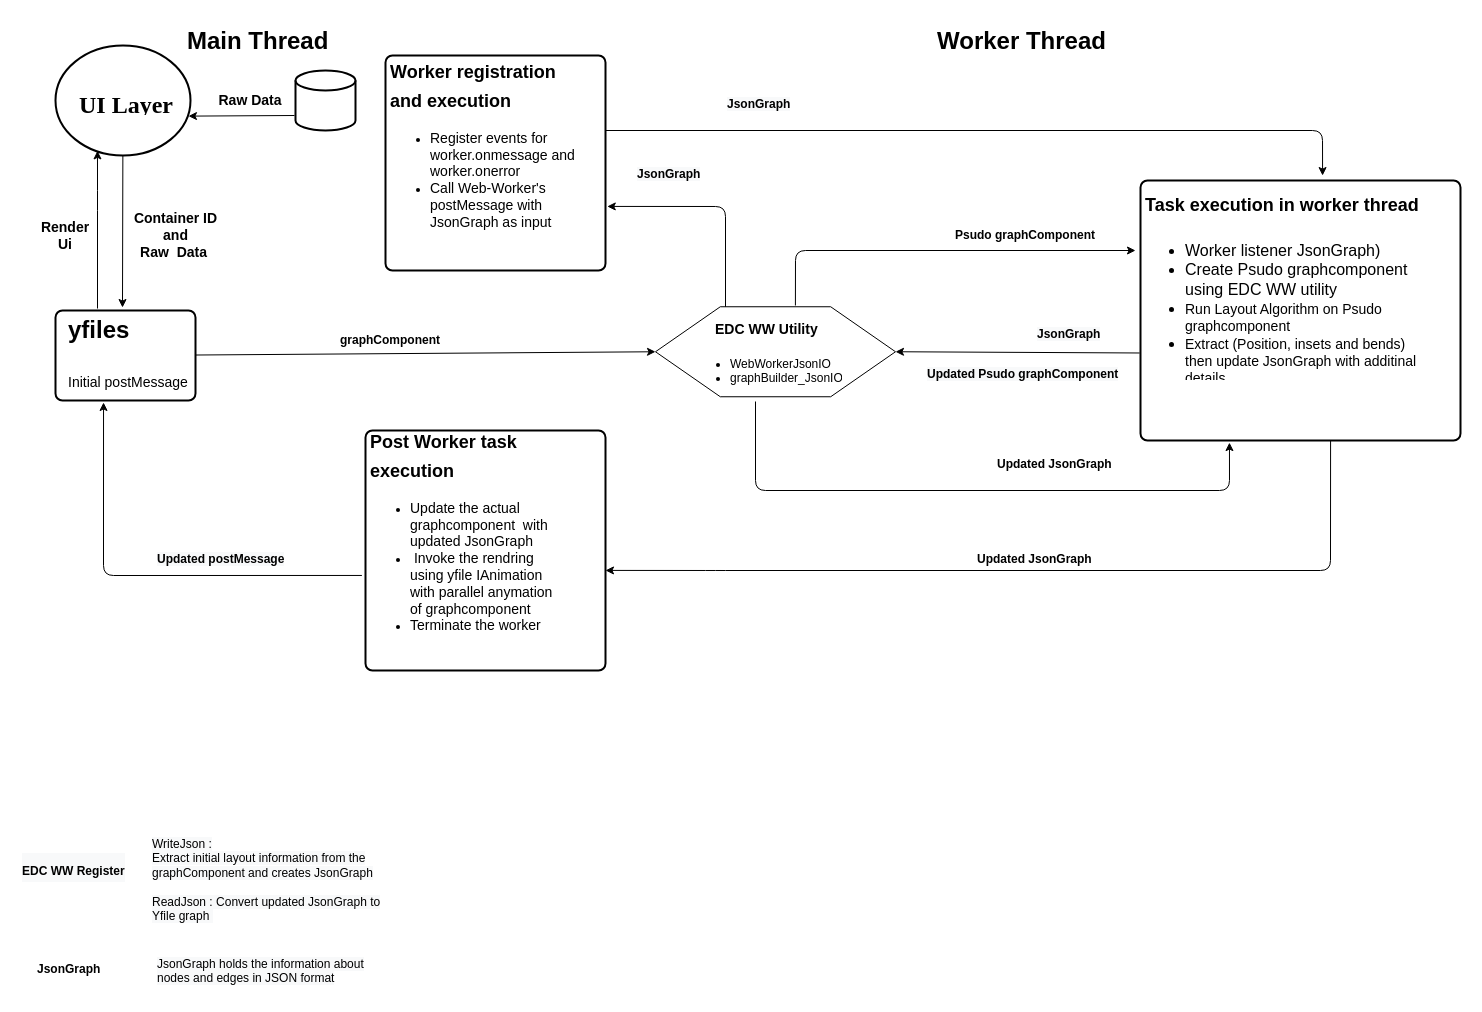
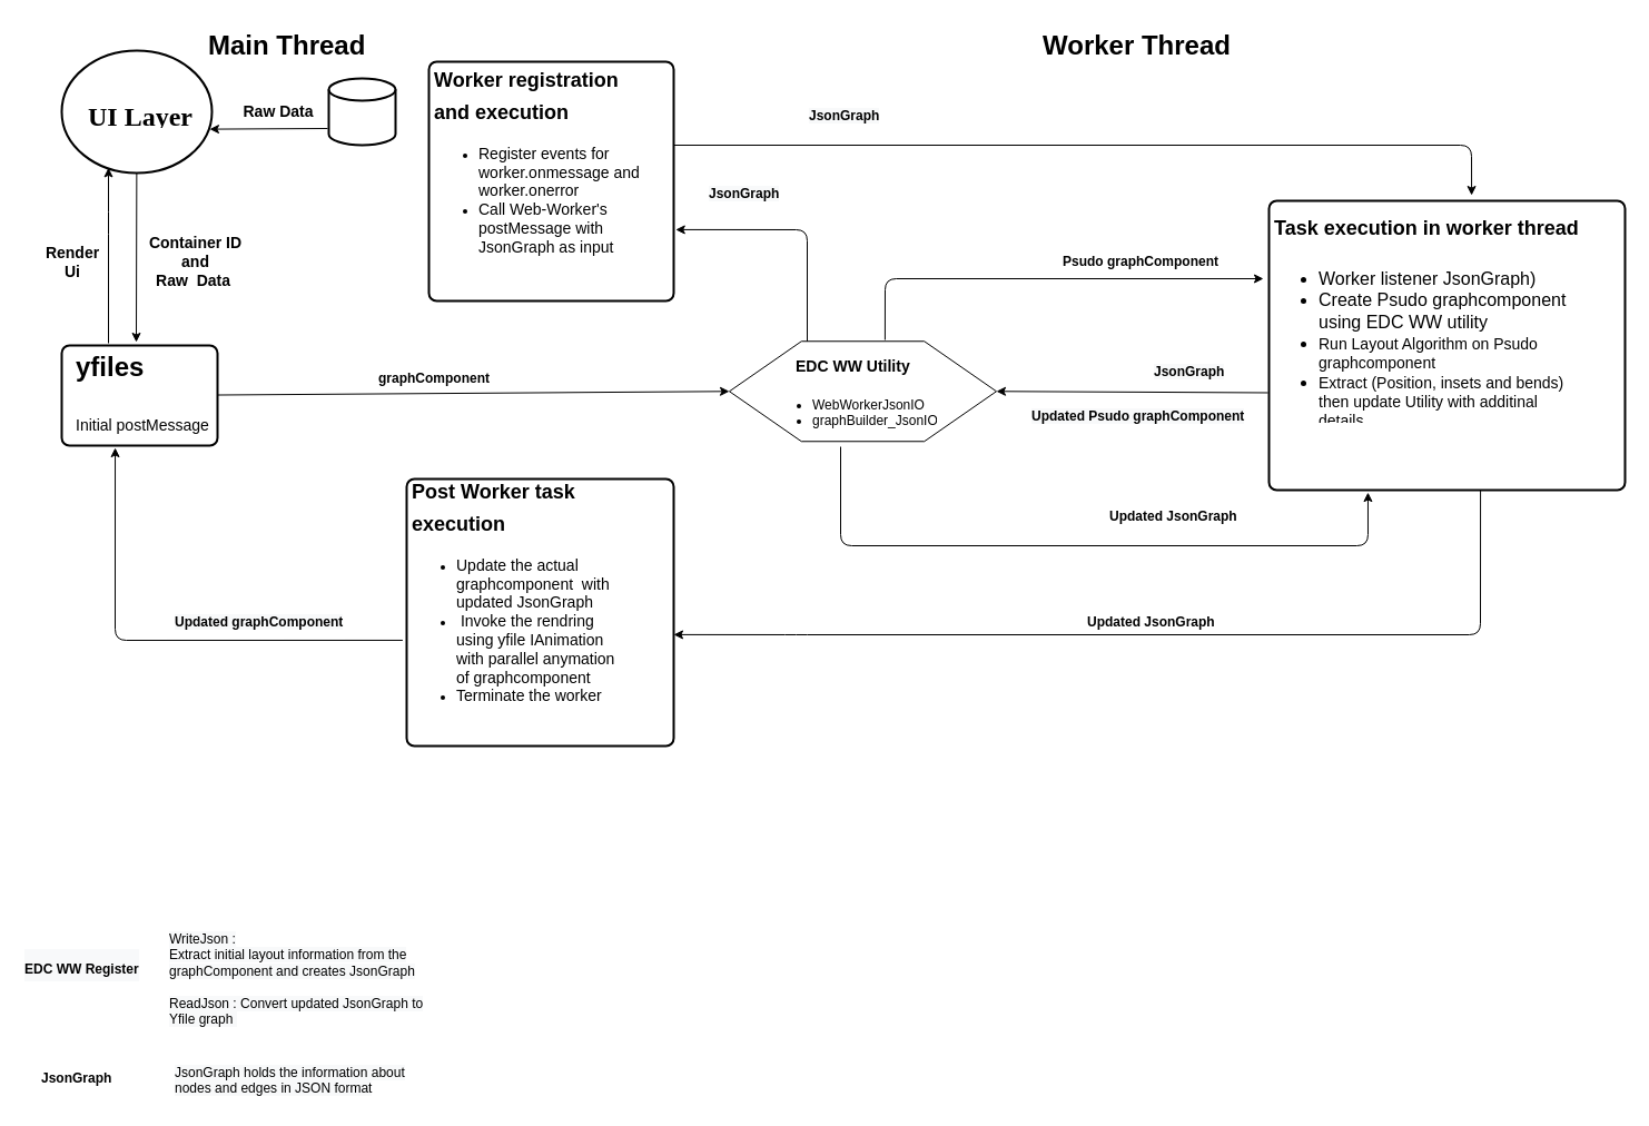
  <mxCell id="0" />
  <mxCell id="1" parent="0" />
  <mxCell id="2" value="&lt;div style=&quot;text-align: center&quot;&gt;&lt;span&gt;&lt;font face=&quot;helvetica&quot; style=&quot;font-size: 24px&quot;&gt;&lt;b&gt;Worker Thread&lt;/b&gt;&lt;/font&gt;&lt;/span&gt;&lt;/div&gt;" style="text;whiteSpace=wrap;html=1;" parent="1" vertex="1"><mxGeometry x="935" y="20" width="230" height="30" as="geometry" /></mxCell>
  <mxCell id="3" value="" style="strokeWidth=2;html=1;shape=mxgraph.flowchart.start_2;whiteSpace=wrap;" parent="1" vertex="1"><mxGeometry x="55" y="45" width="135" height="110" as="geometry" /></mxCell>
  <mxCell id="4" value="&lt;div style=&quot;box-sizing: border-box ; font-style: normal ; letter-spacing: normal ; text-indent: 0px ; text-transform: none ; word-spacing: 0px&quot;&gt;&lt;font style=&quot;font-size: 24px&quot;&gt;&lt;b&gt;Main Thread&amp;nbsp;&lt;/b&gt;&lt;/font&gt;&lt;/div&gt;" style="text;whiteSpace=wrap;html=1;" parent="1" vertex="1"><mxGeometry x="185" y="20" width="220" height="30" as="geometry" /></mxCell>
  <mxCell id="5" value="" style="rounded=1;whiteSpace=wrap;html=1;absoluteArcSize=1;arcSize=14;strokeWidth=2;" parent="1" vertex="1"><mxGeometry x="55" y="310" width="140" height="90" as="geometry" /></mxCell>
  <mxCell id="6" value="" style="strokeWidth=2;html=1;shape=mxgraph.flowchart.database;whiteSpace=wrap;" parent="1" vertex="1"><mxGeometry x="295" y="70" width="60" height="60" as="geometry" /></mxCell>
  <mxCell id="7" value="" style="endArrow=classic;html=1;entryX=0.985;entryY=0.642;entryDx=0;entryDy=0;entryPerimeter=0;exitX=-0.017;exitY=0.75;exitDx=0;exitDy=0;exitPerimeter=0;" parent="1" target="3" edge="1" source="6"><mxGeometry width="50" height="50" relative="1" as="geometry"><mxPoint x="265" y="197" as="sourcePoint" /><mxPoint x="475" y="280" as="targetPoint" /></mxGeometry></mxCell>
  <mxCell id="8" value="&lt;h1&gt;yfiles&lt;br&gt;&lt;br&gt;&lt;div style=&quot;box-sizing: border-box ; font-family: &amp;#34;segoe ui&amp;#34; , , &amp;#34;apple color emoji&amp;#34; , &amp;#34;segoe ui emoji&amp;#34; , sans-serif ; font-size: 14px ; font-weight: 400&quot;&gt;Initial postMessage&lt;/div&gt;&lt;div style=&quot;box-sizing: border-box ; font-family: &amp;#34;segoe ui&amp;#34; , , &amp;#34;apple color emoji&amp;#34; , &amp;#34;segoe ui emoji&amp;#34; , sans-serif ; font-size: 14px ; font-weight: 400&quot;&gt;&lt;br&gt;&lt;/div&gt;&lt;/h1&gt;" style="text;html=1;strokeColor=none;fillColor=none;spacing=5;spacingTop=-20;whiteSpace=wrap;overflow=hidden;rounded=0;" parent="1" vertex="1"><mxGeometry x="62.5" y="310" width="132.5" height="90" as="geometry" /></mxCell>
  <mxCell id="9" value="&lt;h1&gt;&lt;font face=&quot;Times New Roman&quot;&gt;UI Layer&lt;/font&gt;&lt;/h1&gt;&lt;p&gt;&lt;br&gt;&lt;/p&gt;" style="text;html=1;strokeColor=none;fillColor=none;spacing=5;spacingTop=-20;whiteSpace=wrap;overflow=hidden;rounded=0;" parent="1" vertex="1"><mxGeometry x="73.75" y="85" width="110" height="30" as="geometry" /></mxCell>
  <mxCell id="10" value="" style="endArrow=classic;html=1;entryX=0.449;entryY=-0.033;entryDx=0;entryDy=0;entryPerimeter=0;" parent="1" source="3" target="8" edge="1"><mxGeometry width="50" height="50" relative="1" as="geometry"><mxPoint x="425" y="300" as="sourcePoint" /><mxPoint x="123" y="300" as="targetPoint" /></mxGeometry></mxCell>
  <mxCell id="11" value="" style="rounded=1;whiteSpace=wrap;html=1;absoluteArcSize=1;arcSize=14;strokeWidth=2;" parent="1" vertex="1"><mxGeometry x="385" y="55" width="220" height="215" as="geometry" /></mxCell>
  <mxCell id="12" value="&lt;h1&gt;&lt;font style=&quot;font-size: 18px&quot;&gt;Worker registration and execution&lt;/font&gt;&lt;/h1&gt;&lt;p&gt;&lt;/p&gt;&lt;ul&gt;&lt;li&gt;&lt;font style=&quot;font-size: 14px&quot;&gt;Register events for worker.onmessage and worker.onerror&lt;/font&gt;&lt;/li&gt;&lt;li&gt;&lt;font style=&quot;font-size: 14px&quot;&gt;Call Web-Worker's postMessage with JsonGraph as input&amp;nbsp;&lt;/font&gt;&lt;/li&gt;&lt;/ul&gt;&lt;p&gt;&lt;/p&gt;" style="text;html=1;strokeColor=none;fillColor=none;spacing=5;spacingTop=-20;whiteSpace=wrap;overflow=hidden;rounded=0;" parent="1" vertex="1"><mxGeometry x="385" y="50" width="200" height="205" as="geometry" /></mxCell>
  <mxCell id="13" value="" style="rounded=1;whiteSpace=wrap;html=1;absoluteArcSize=1;arcSize=14;strokeWidth=2;" vertex="1" parent="1"><mxGeometry x="365" y="430" width="240" height="240" as="geometry" /></mxCell>
  <mxCell id="14" value="&lt;h1&gt;&lt;font style=&quot;font-size: 18px&quot;&gt;Post Worker task execution&lt;/font&gt;&lt;/h1&gt;&lt;p&gt;&lt;/p&gt;&lt;ul&gt;&lt;li&gt;&lt;div style=&quot;box-sizing: border-box&quot;&gt;&lt;font style=&quot;font-size: 14px&quot;&gt;Update the actual graphcomponent &amp;nbsp;with updated JsonGraph&lt;/font&gt;&lt;/div&gt;&lt;/li&gt;&lt;li&gt;&lt;div style=&quot;box-sizing: border-box&quot;&gt;&lt;font style=&quot;font-size: 14px&quot;&gt;&amp;nbsp;Invoke the rendring using yfile IAnimation with parallel anymation of graphcomponent&lt;/font&gt;&lt;/div&gt;&lt;/li&gt;&lt;li&gt;&lt;div style=&quot;box-sizing: border-box&quot;&gt;&lt;div style=&quot;box-sizing: border-box&quot;&gt;&lt;font style=&quot;font-size: 14px&quot;&gt;Terminate the worker&lt;/font&gt;&lt;/div&gt;&lt;/div&gt;&lt;/li&gt;&lt;/ul&gt;&lt;p&gt;&lt;/p&gt;" style="text;html=1;strokeColor=none;fillColor=none;spacing=5;spacingTop=-20;whiteSpace=wrap;overflow=hidden;rounded=0;" vertex="1" parent="1"><mxGeometry x="365" y="420" width="200" height="220" as="geometry" /></mxCell>
  <mxCell id="15" value="" style="rounded=1;whiteSpace=wrap;html=1;absoluteArcSize=1;arcSize=14;strokeWidth=2;" vertex="1" parent="1"><mxGeometry x="1140" y="180" width="320" height="260" as="geometry" /></mxCell>
  <mxCell id="16" value="" style="verticalLabelPosition=bottom;verticalAlign=top;html=1;shape=hexagon;perimeter=hexagonPerimeter2;arcSize=6;size=0.27;" vertex="1" parent="1"><mxGeometry x="655" y="306.25" width="240" height="90" as="geometry" /></mxCell>
  <mxCell id="17" value="&lt;h1 style=&quot;text-align: center&quot;&gt;&lt;font style=&quot;font-size: 14px&quot;&gt;EDC WW Utility&lt;/font&gt;&lt;/h1&gt;&lt;p&gt;&lt;/p&gt;&lt;ul&gt;&lt;li&gt;WebWorkerJsonIO&lt;/li&gt;&lt;li&gt;graphBuilder_JsonIO&lt;/li&gt;&lt;/ul&gt;&lt;p&gt;&lt;/p&gt;" style="text;html=1;strokeColor=none;fillColor=none;spacing=5;spacingTop=-20;whiteSpace=wrap;overflow=hidden;rounded=0;" vertex="1" parent="1"><mxGeometry x="685" y="306.25" width="160" height="83.75" as="geometry" /></mxCell>
  <mxCell id="18" value="&lt;span style=&quot;color: rgb(0 , 0 , 0) ; font-family: &amp;#34;helvetica&amp;#34; ; font-size: 12px ; font-style: normal ; font-weight: 400 ; letter-spacing: normal ; text-align: left ; text-indent: 0px ; text-transform: none ; word-spacing: 0px ; background-color: rgb(248 , 249 , 250) ; display: inline ; float: none&quot;&gt;WriteJson :&lt;br&gt;Extract initial layout information from the graphComponent and creates JsonGraph&lt;br&gt;&lt;br&gt;ReadJson : Convert updated JsonGraph to Yfile graph&amp;nbsp;&lt;br&gt;&lt;br&gt;&lt;br&gt;&lt;/span&gt;" style="text;whiteSpace=wrap;html=1;" vertex="1" parent="1"><mxGeometry x="150" y="830" width="250" height="100" as="geometry" /></mxCell>
  <mxCell id="19" value="&lt;b&gt;&lt;font style=&quot;font-size: 12px&quot;&gt;graphComponent&lt;/font&gt;&lt;/b&gt;" style="text;html=1;strokeColor=none;fillColor=none;align=center;verticalAlign=middle;whiteSpace=wrap;rounded=0;" vertex="1" parent="1"><mxGeometry x="375" y="330" width="30" height="20" as="geometry" /></mxCell>
  <mxCell id="20" value="" style="endArrow=classic;html=1;entryX=0;entryY=0.5;entryDx=0;entryDy=0;" edge="1" parent="1" source="8" target="16"><mxGeometry width="50" height="50" relative="1" as="geometry"><mxPoint x="445" y="400" as="sourcePoint" /><mxPoint x="495" y="350" as="targetPoint" /></mxGeometry></mxCell>
  <mxCell id="21" value="&lt;span style=&quot;color: rgb(0 , 0 , 0) ; font-family: &amp;#34;helvetica&amp;#34; ; font-size: 12px ; font-style: normal ; letter-spacing: normal ; text-align: left ; text-indent: 0px ; text-transform: none ; word-spacing: 0px ; background-color: rgb(248 , 249 , 250) ; display: inline ; float: none&quot;&gt;&lt;b&gt;JsonGraph&lt;/b&gt;&lt;/span&gt;" style="text;whiteSpace=wrap;html=1;" vertex="1" parent="1"><mxGeometry x="635" y="160" width="80" height="20" as="geometry" /></mxCell>
  <mxCell id="22" value="&lt;span style=&quot;color: rgb(0 , 0 , 0) ; font-family: &amp;#34;helvetica&amp;#34; ; font-size: 12px ; font-style: normal ; font-weight: 400 ; letter-spacing: normal ; text-align: left ; text-indent: 0px ; text-transform: none ; word-spacing: 0px ; background-color: rgb(248 , 249 , 250) ; display: inline ; float: none&quot;&gt;JsonGraph holds the information about nodes and edges in JSON format&lt;/span&gt;" style="text;whiteSpace=wrap;html=1;" vertex="1" parent="1"><mxGeometry x="155" y="950" width="240" height="40" as="geometry" /></mxCell>
  <mxCell id="23" value="&lt;h1 style=&quot;color: rgb(0 , 0 , 0) ; font-family: &amp;#34;helvetica&amp;#34; ; font-style: normal ; letter-spacing: normal ; text-indent: 0px ; text-transform: none ; word-spacing: 0px ; background-color: rgb(248 , 249 , 250) ; text-align: center&quot;&gt;&lt;font style=&quot;font-size: 12px&quot;&gt;EDC WW Register&lt;/font&gt;&lt;/h1&gt;" style="text;whiteSpace=wrap;html=1;" vertex="1" parent="1"><mxGeometry x="20" y="830" width="130" height="30" as="geometry" /></mxCell>
  <mxCell id="24" value="&lt;b style=&quot;color: rgb(0, 0, 0); font-family: helvetica; font-size: 12px; font-style: normal; letter-spacing: normal; text-align: left; text-indent: 0px; text-transform: none; word-spacing: 0px;&quot;&gt;JsonGraph&lt;/b&gt;" style="text;whiteSpace=wrap;html=1;" vertex="1" parent="1"><mxGeometry x="35" y="955" width="90" height="30" as="geometry" /></mxCell>
  <mxCell id="25" value="" style="endArrow=classic;html=1;entryX=0.569;entryY=-0.019;entryDx=0;entryDy=0;entryPerimeter=0;" edge="1" parent="1" target="15"><mxGeometry width="50" height="50" relative="1" as="geometry"><mxPoint x="605" y="130" as="sourcePoint" /><mxPoint x="855" y="100" as="targetPoint" /><Array as="points"><mxPoint x="1322" y="130" /></Array></mxGeometry></mxCell>
  <mxCell id="26" value="&lt;span style=&quot;color: rgb(0 , 0 , 0) ; font-family: &amp;#34;helvetica&amp;#34; ; font-size: 12px ; font-style: normal ; letter-spacing: normal ; text-align: left ; text-indent: 0px ; text-transform: none ; word-spacing: 0px ; background-color: rgb(248 , 249 , 250) ; display: inline ; float: none&quot;&gt;&lt;b&gt;JsonGraph&lt;/b&gt;&lt;/span&gt;" style="text;whiteSpace=wrap;html=1;" vertex="1" parent="1"><mxGeometry x="725" y="90" width="80" height="20" as="geometry" /></mxCell>
- <mxCell id="27" value="&lt;h1&gt;&lt;font style=&quot;font-size: 18px&quot;&gt;Task execution in worker thread&lt;/font&gt;&lt;/h1&gt;&lt;p&gt;&lt;/p&gt;&lt;ul&gt;&lt;li&gt;Worker listener JsonGraph)&lt;/li&gt;&lt;li&gt;Create Psudo graphcomponent using EDC WW utility&lt;/li&gt;&lt;li&gt;&lt;div style=&quot;box-sizing: border-box ; font-family: &amp;#34;segoe ui&amp;#34; , , &amp;#34;apple color emoji&amp;#34; , &amp;#34;segoe ui emoji&amp;#34; , sans-serif ; font-size: 14px&quot;&gt;Run Layout Algorithm on Psudo graphcomponent&lt;/div&gt;&lt;/li&gt;&lt;li&gt;&lt;div style=&quot;box-sizing: border-box ; font-family: &amp;#34;segoe ui&amp;#34; , , &amp;#34;apple color emoji&amp;#34; , &amp;#34;segoe ui emoji&amp;#34; , sans-serif ; font-size: 14px&quot;&gt;&lt;div style=&quot;box-sizing: border-box&quot;&gt;Extract (Position, insets and bends) then update JsonGraph with additinal details&lt;/div&gt;&lt;/div&gt;&lt;/li&gt;&lt;/ul&gt;&lt;p&gt;&lt;/p&gt;" style="text;html=1;strokeColor=none;fillColor=none;spacing=5;spacingTop=-20;whiteSpace=wrap;overflow=hidden;rounded=0;fontSize=16;" vertex="1" parent="1"><mxGeometry x="1140" y="170" width="285" height="210" as="geometry" /></mxCell>
+ <mxCell id="27" value="&lt;h1&gt;&lt;font style=&quot;font-size: 18px&quot;&gt;Task execution in worker thread&lt;/font&gt;&lt;/h1&gt;&lt;p&gt;&lt;/p&gt;&lt;ul&gt;&lt;li&gt;Worker listener JsonGraph)&lt;/li&gt;&lt;li&gt;Create Psudo graphcomponent using EDC WW utility&lt;/li&gt;&lt;li&gt;&lt;div style=&quot;box-sizing: border-box ; font-family: &amp;#34;segoe ui&amp;#34; , , &amp;#34;apple color emoji&amp;#34; , &amp;#34;segoe ui emoji&amp;#34; , sans-serif ; font-size: 14px&quot;&gt;Run Layout Algorithm on Psudo graphcomponent&lt;/div&gt;&lt;/li&gt;&lt;li&gt;&lt;div style=&quot;box-sizing: border-box ; font-family: &amp;#34;segoe ui&amp;#34; , , &amp;#34;apple color emoji&amp;#34; , &amp;#34;segoe ui emoji&amp;#34; , sans-serif ; font-size: 14px&quot;&gt;&lt;div style=&quot;box-sizing: border-box&quot;&gt;Extract (Position, insets and bends) then update Utility with additinal details&lt;/div&gt;&lt;/div&gt;&lt;/li&gt;&lt;/ul&gt;&lt;p&gt;&lt;/p&gt;" style="text;html=1;strokeColor=none;fillColor=none;spacing=5;spacingTop=-20;whiteSpace=wrap;overflow=hidden;rounded=0;fontSize=16;" vertex="1" parent="1"><mxGeometry x="1140" y="170" width="285" height="210" as="geometry" /></mxCell>
  <mxCell id="28" value="" style="endArrow=classic;html=1;entryX=1;entryY=0.5;entryDx=0;entryDy=0;exitX=-0.003;exitY=0.869;exitDx=0;exitDy=0;exitPerimeter=0;" edge="1" parent="1" source="27" target="16"><mxGeometry width="50" height="50" relative="1" as="geometry"><mxPoint x="1135" y="351" as="sourcePoint" /><mxPoint x="745" y="370" as="targetPoint" /><Array as="points" /></mxGeometry></mxCell>
  <mxCell id="29" value="&lt;span style=&quot;color: rgb(0 , 0 , 0) ; font-family: &amp;#34;helvetica&amp;#34; ; font-size: 12px ; font-style: normal ; letter-spacing: normal ; text-align: left ; text-indent: 0px ; text-transform: none ; word-spacing: 0px ; background-color: rgb(248 , 249 , 250) ; display: inline ; float: none&quot;&gt;&lt;b&gt;JsonGraph&lt;/b&gt;&lt;/span&gt;" style="text;whiteSpace=wrap;html=1;" vertex="1" parent="1"><mxGeometry x="1035" y="320" width="80" height="20" as="geometry" /></mxCell>
  <mxCell id="30" value="&lt;b style=&quot;font-family: &amp;#34;helvetica&amp;#34;&quot;&gt;Psudo graphComponent&lt;/b&gt;" style="text;html=1;strokeColor=none;fillColor=none;align=center;verticalAlign=middle;whiteSpace=wrap;rounded=0;" vertex="1" parent="1"><mxGeometry x="945" y="225" width="160" height="20" as="geometry" /></mxCell>
  <mxCell id="31" value="&lt;b style=&quot;color: rgb(0 , 0 , 0) ; font-family: &amp;#34;helvetica&amp;#34; ; font-size: 12px ; font-style: normal ; letter-spacing: normal ; text-align: center ; text-indent: 0px ; text-transform: none ; word-spacing: 0px ; background-color: rgb(248 , 249 , 250)&quot;&gt;&lt;font style=&quot;font-size: 12px&quot;&gt;Updated Psudo graphComponent&lt;/font&gt;&lt;/b&gt;" style="text;whiteSpace=wrap;html=1;" vertex="1" parent="1"><mxGeometry x="925" y="360" width="200" height="20" as="geometry" /></mxCell>
  <mxCell id="32" value="" style="endArrow=classic;html=1;entryX=1;entryY=0.583;entryDx=0;entryDy=0;entryPerimeter=0;exitX=0.594;exitY=1;exitDx=0;exitDy=0;exitPerimeter=0;" edge="1" parent="1" source="15" target="13"><mxGeometry width="50" height="50" relative="1" as="geometry"><mxPoint x="1335" y="570" as="sourcePoint" /><mxPoint x="615" y="570" as="targetPoint" /><Array as="points"><mxPoint x="1330" y="570" /><mxPoint x="715" y="570" /></Array></mxGeometry></mxCell>
  <mxCell id="33" value="&lt;b style=&quot;font-family: &amp;#34;helvetica&amp;#34;&quot;&gt;Updated JsonGraph&lt;/b&gt;" style="text;whiteSpace=wrap;html=1;" vertex="1" parent="1"><mxGeometry x="975" y="545" width="140" height="20" as="geometry" /></mxCell>
  <mxCell id="34" value="" style="endArrow=classic;html=1;entryX=0.278;entryY=1.008;entryDx=0;entryDy=0;entryPerimeter=0;" edge="1" parent="1" target="15"><mxGeometry width="50" height="50" relative="1" as="geometry"><mxPoint x="755" y="401" as="sourcePoint" /><mxPoint x="1225" y="490" as="targetPoint" /><Array as="points"><mxPoint x="755" y="490" /><mxPoint x="1229" y="490" /></Array></mxGeometry></mxCell>
  <mxCell id="35" value="&lt;b style=&quot;color: rgb(0 , 0 , 0) ; font-family: &amp;#34;helvetica&amp;#34; ; font-size: 12px ; font-style: normal ; letter-spacing: normal ; text-align: left ; text-indent: 0px ; text-transform: none ; word-spacing: 0px&quot;&gt;Updated JsonGraph&lt;/b&gt;" style="text;whiteSpace=wrap;html=1;" vertex="1" parent="1"><mxGeometry x="995" y="450" width="130" height="30" as="geometry" /></mxCell>
  <mxCell id="36" value="" style="endArrow=classic;html=1;exitX=-0.015;exitY=0.604;exitDx=0;exitDy=0;exitPerimeter=0;entryX=0.306;entryY=1.022;entryDx=0;entryDy=0;entryPerimeter=0;" edge="1" parent="1" source="13" target="8"><mxGeometry width="50" height="50" relative="1" as="geometry"><mxPoint x="645" y="390" as="sourcePoint" /><mxPoint x="695" y="340" as="targetPoint" /><Array as="points"><mxPoint x="103" y="575" /></Array></mxGeometry></mxCell>
  <mxCell id="37" value="" style="endArrow=classic;html=1;entryX=0.311;entryY=0.958;entryDx=0;entryDy=0;entryPerimeter=0;" edge="1" parent="1" target="3"><mxGeometry width="50" height="50" relative="1" as="geometry"><mxPoint x="97" y="308" as="sourcePoint" /><mxPoint x="125" y="260" as="targetPoint" /><Array as="points"><mxPoint x="97" y="200" /></Array></mxGeometry></mxCell>
- <mxCell id="38" value="&lt;b style=&quot;color: rgb(0 , 0 , 0) ; font-size: 12px ; font-style: normal ; letter-spacing: normal ; text-indent: 0px ; text-transform: none ; word-spacing: 0px ; font-family: &amp;#34;helvetica&amp;#34; ; text-align: center ; background-color: rgb(248 , 249 , 250)&quot;&gt;&lt;font style=&quot;font-size: 12px&quot;&gt;Updated postMessage&lt;/font&gt;&lt;/b&gt;" style="text;whiteSpace=wrap;html=1;" vertex="1" parent="1"><mxGeometry x="155" y="545" width="170" height="30" as="geometry" /></mxCell>
+ <mxCell id="38" value="&lt;b style=&quot;color: rgb(0 , 0 , 0) ; font-size: 12px ; font-style: normal ; letter-spacing: normal ; text-indent: 0px ; text-transform: none ; word-spacing: 0px ; font-family: &amp;#34;helvetica&amp;#34; ; text-align: center ; background-color: rgb(248 , 249 , 250)&quot;&gt;&lt;font style=&quot;font-size: 12px&quot;&gt;Updated graphComponent&lt;/font&gt;&lt;/b&gt;" style="text;whiteSpace=wrap;html=1;" vertex="1" parent="1"><mxGeometry x="155" y="545" width="170" height="30" as="geometry" /></mxCell>
  <mxCell id="39" value="" style="endArrow=classic;html=1;exitX=0.583;exitY=-0.014;exitDx=0;exitDy=0;exitPerimeter=0;" edge="1" parent="1" source="16"><mxGeometry width="50" height="50" relative="1" as="geometry"><mxPoint x="895" y="280" as="sourcePoint" /><mxPoint x="1135" y="250" as="targetPoint" /><Array as="points"><mxPoint x="795" y="250" /></Array></mxGeometry></mxCell>
  <mxCell id="40" value="&lt;font style=&quot;font-size: 14px&quot;&gt;&lt;b&gt;&lt;span&gt;Container ID&lt;br&gt;and&lt;br&gt;&lt;/span&gt;&lt;span&gt;Raw&amp;nbsp; Data&amp;nbsp;&lt;/span&gt;&lt;/b&gt;&lt;/font&gt;" style="text;html=1;align=center;verticalAlign=middle;resizable=0;points=[];autosize=1;" vertex="1" parent="1"><mxGeometry x="125" y="210" width="100" height="50" as="geometry" /></mxCell>
  <mxCell id="41" value="&lt;font style=&quot;font-size: 14px&quot;&gt;&lt;b&gt;Render Ui&lt;/b&gt;&lt;/font&gt;" style="text;html=1;strokeColor=none;fillColor=none;align=center;verticalAlign=middle;whiteSpace=wrap;rounded=0;" vertex="1" parent="1"><mxGeometry x="45" y="225" width="40" height="20" as="geometry" /></mxCell>
  <mxCell id="42" value="&lt;b&gt;&lt;font style=&quot;font-size: 14px&quot;&gt;Raw Data&lt;/font&gt;&lt;/b&gt;" style="text;html=1;strokeColor=none;fillColor=none;align=center;verticalAlign=middle;whiteSpace=wrap;rounded=0;" vertex="1" parent="1"><mxGeometry x="215" y="90" width="70" height="20" as="geometry" /></mxCell>
  <mxCell id="43" value="" style="endArrow=classic;html=1;exitX=0.25;exitY=0;exitDx=0;exitDy=0;entryX=1.008;entryY=0.702;entryDx=0;entryDy=0;entryPerimeter=0;" edge="1" parent="1" source="17" target="11"><mxGeometry width="50" height="50" relative="1" as="geometry"><mxPoint x="615" y="360" as="sourcePoint" /><mxPoint x="665" y="310" as="targetPoint" /><Array as="points"><mxPoint x="725" y="206" /></Array></mxGeometry></mxCell>
